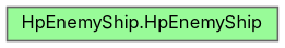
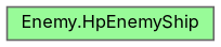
  digraph {
    rankdir=LR
    fontname=Inter
-   n1 [color=grey40 fillcolor=palegreen fontname=Inter fontsize=10 height=0.2 label="HpEnemyShip.HpEnemyShip" shape=box style=filled width=0.4]
+   n1 [color=grey40 fillcolor=palegreen fontname=Inter fontsize=10 height=0.2 label="Enemy.HpEnemyShip" shape=box style=filled width=0.4]
  }
